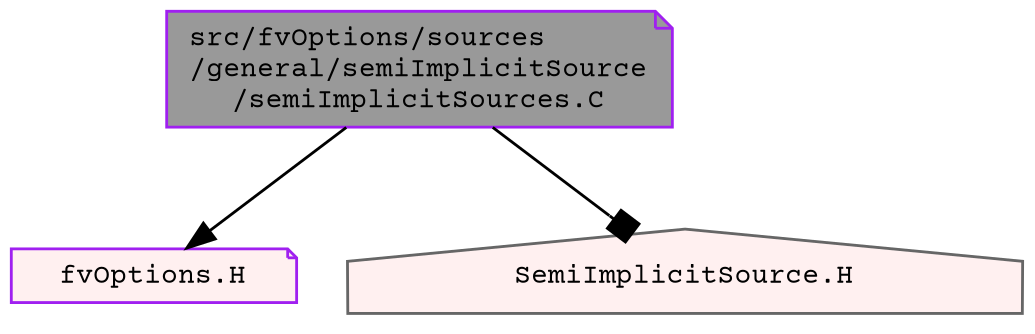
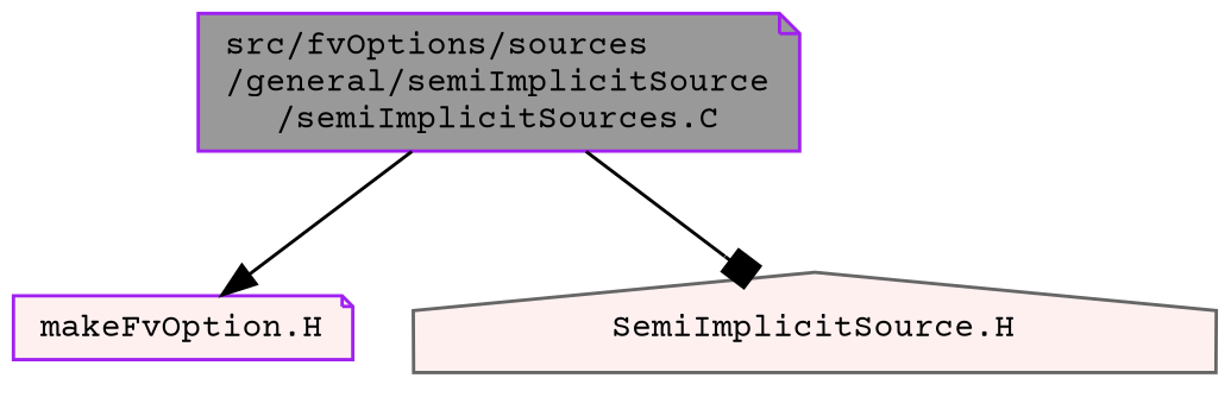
  digraph {
    fontname="Courier Prime"
    node [color=purple fillcolor="#FFF0F0" fontname="Courier Prime" fontsize=10 shape=note style=filled]
    edge [color=black fontname="Courier Prime" fontsize=10 labelfontname=Helvetica labelfontsize=10 style=solid]
    n1 [fillcolor=grey60 fontcolor=black height=0.2 label="src/fvOptions/sources\l/general/semiImplicitSource\l/semiImplicitSources.C" width=0.4]
-   n2 [height=0.2 label="fvOptions.H" width=0.4]
+   n2 [height=0.2 label="makeFvOption.H" width=0.4]
    n3 [color=gray40 height=0.2 label="SemiImplicitSource.H" shape=house width=0.4]
    n1 -> n2 [arrowhead=normal]
    n1 -> n3 [arrowhead=box]
  }
